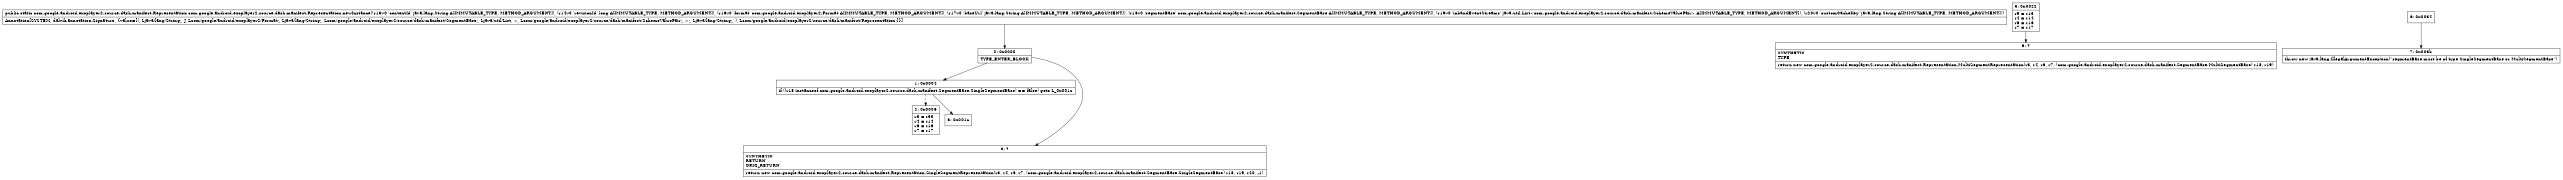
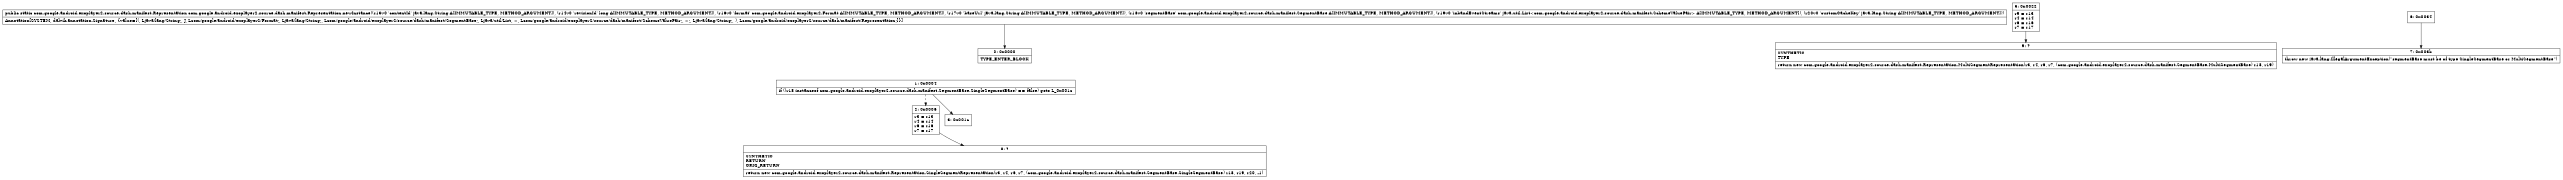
  digraph {
    node [shape=record]
    n1 [label="{0\:\ 0x0000|TYPE_ENTER_BLOCK\l}"]
    n2 [label="{1\:\ 0x0004|if ((r18 instanceof com.google.android.exoplayer2.source.dash.manifest.SegmentBase.SingleSegmentBase) == false) goto L_0x001c\l}"]
-   n3 [label="{2\:\ 0x0006|r3 = r33\lr4 = r14\lr6 = r16\lr7 = r17\l}"]
+   n3 [label="{2\:\ 0x0006|r3 = r13\lr4 = r14\lr6 = r16\lr7 = r17\l}"]
    n4 [label="{3\:\ 0x001c}"]
    n5 [label="{8\:\ ?|SYNTHETIC\lRETURN\lORIG_RETURN\l|return new com.google.android.exoplayer2.source.dash.manifest.Representation.SingleSegmentRepresentation(r3, r4, r6, r7, (com.google.android.exoplayer2.source.dash.manifest.SegmentBase.SingleSegmentBase) r18, r19, r20, \-1)\l}"]
    n6 [label="{5\:\ 0x0022|r9 = r13\lr4 = r14\lr6 = r16\lr7 = r17\l}"]
    n7 [label="{9\:\ ?|SYNTHETIC\lTYPE\l|return new com.google.android.exoplayer2.source.dash.manifest.Representation.MultiSegmentRepresentation(r3, r4, r6, r7, (com.google.android.exoplayer2.source.dash.manifest.SegmentBase.MultiSegmentBase) r18, r19)\l}"]
    n8 [label="{6\:\ 0x0034}"]
    n9 [label="{7\:\ 0x003b|throw new java.lang.IllegalArgumentException(\"segmentBase must be of type SingleSegmentBase or MultiSegmentBase\")\l}"]
    n10 [label="{public static com.google.android.exoplayer2.source.dash.manifest.Representation com.google.android.exoplayer2.source.dash.manifest.Representation.newInstance((r13v0 'contentId' java.lang.String A[IMMUTABLE_TYPE, METHOD_ARGUMENT]), (r14v0 'revisionId' long A[IMMUTABLE_TYPE, METHOD_ARGUMENT]), (r16v0 'format' com.google.android.exoplayer2.Format A[IMMUTABLE_TYPE, METHOD_ARGUMENT]), (r17v0 'baseUrl' java.lang.String A[IMMUTABLE_TYPE, METHOD_ARGUMENT]), (r18v0 'segmentBase' com.google.android.exoplayer2.source.dash.manifest.SegmentBase A[IMMUTABLE_TYPE, METHOD_ARGUMENT]), (r19v0 'inbandEventStreams' java.util.List\<com.google.android.exoplayer2.source.dash.manifest.SchemeValuePair\> A[IMMUTABLE_TYPE, METHOD_ARGUMENT]), (r20v0 'customCacheKey' java.lang.String A[IMMUTABLE_TYPE, METHOD_ARGUMENT]))  | Annotation[SYSTEM, dalvik.annotation.Signature, \{value=[(, Ljava\/lang\/String;, J, Lcom\/google\/android\/exoplayer2\/Format;, Ljava\/lang\/String;, Lcom\/google\/android\/exoplayer2\/source\/dash\/manifest\/SegmentBase;, Ljava\/util\/List, \<, Lcom\/google\/android\/exoplayer2\/source\/dash\/manifest\/SchemeValuePair;, \>;, Ljava\/lang\/String;, ), Lcom\/google\/android\/exoplayer2\/source\/dash\/manifest\/Representation;]\}]\l}"]
-   n1 -> n2
    n2 -> n3 [style=dashed]
    n2 -> n4
-   n1 -> n5
+   n3 -> n5
    n6 -> n7
    n8 -> n9
    n10 -> n1
  }
